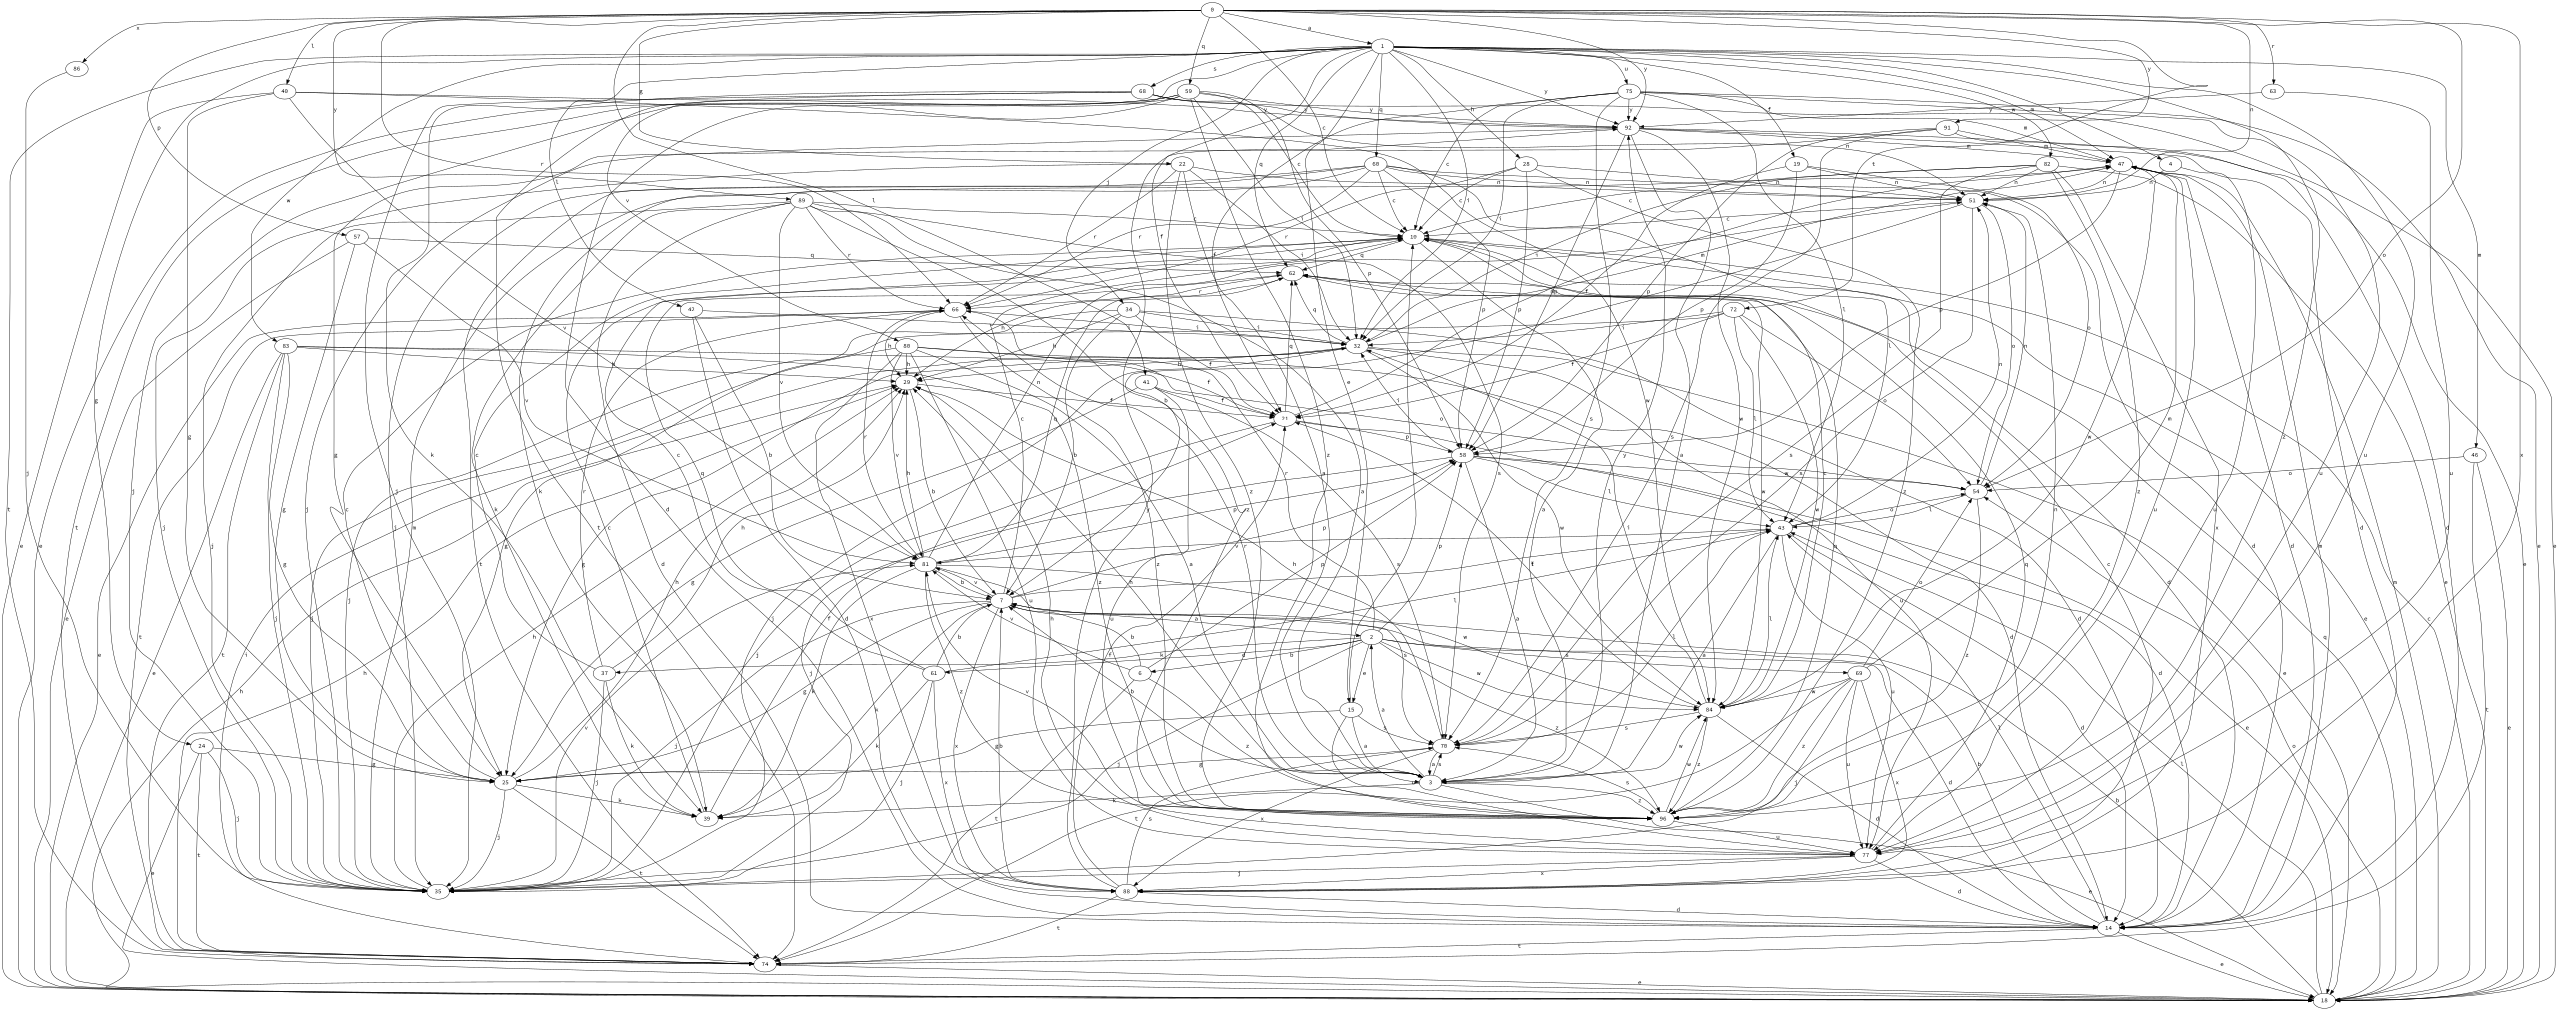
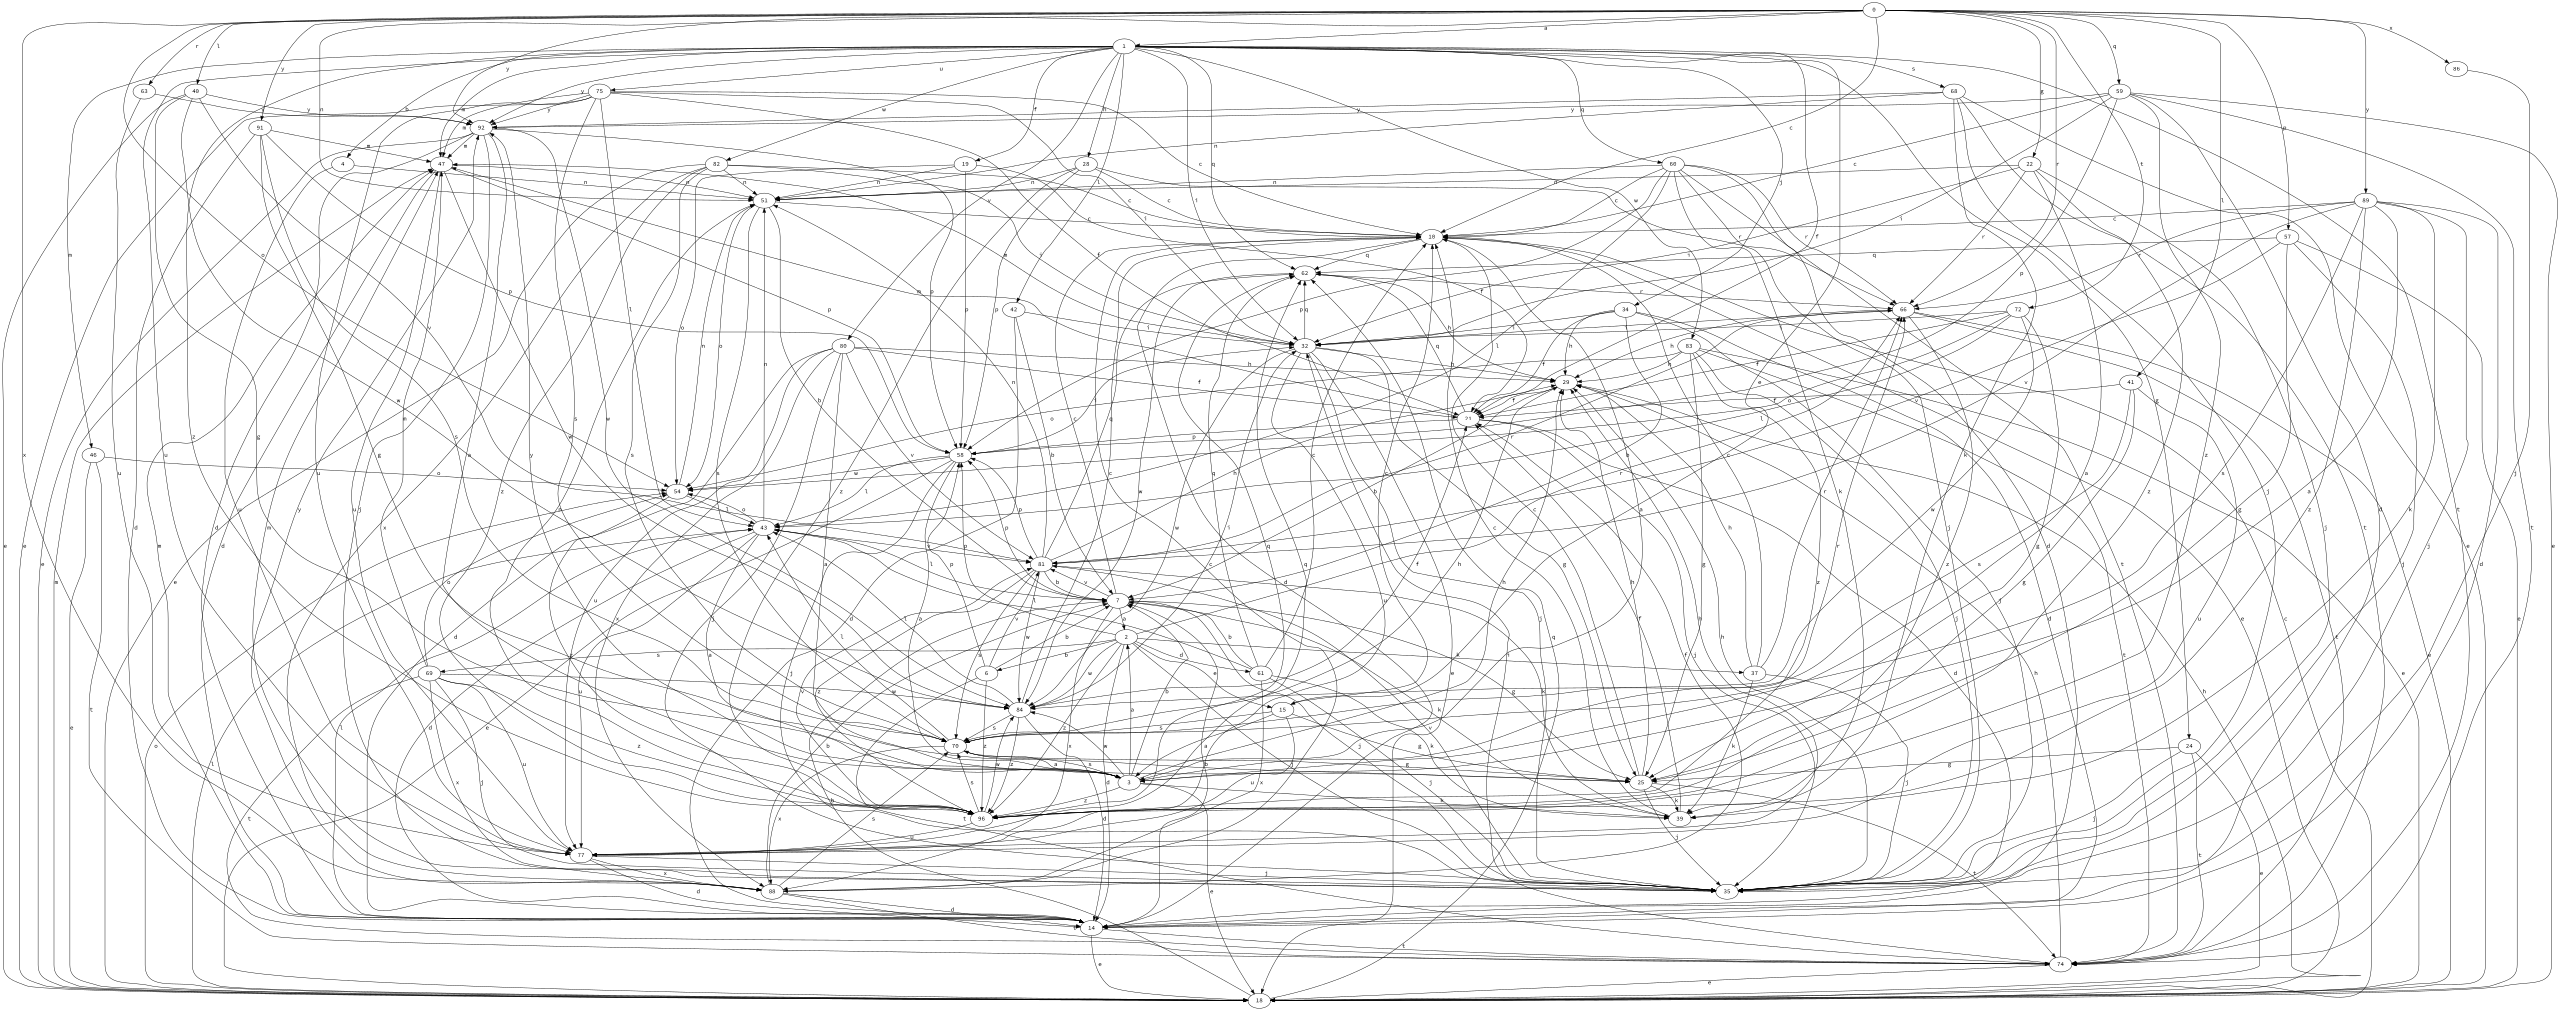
  strict digraph {
    fontname="Source Code Pro"
    node [fontname="Source Code Pro"]
    edge [fontname="Source Code Pro"]
    0
    1
    10
    22
    40
    41
    51
    54
    57
    59
    63
    66
    72
    86
    88
    89
    91
    92
    4
    15
    19
    21
    24
    28
    32
    34
    42
    46
    47
    60
    62
    68
    74
    75
    77
    80
    82
    83
    96
    14
    3
    18
    35
    84
    81
    25
    70
    7
    43
    58
    29
    39
    2
    6
    n55 [label=61]
    37
    69
    0 -> 1 [label=a]
    0 -> 10 [label=c]
    0 -> 22 [label=g]
    0 -> 40 [label=l]
    0 -> 41 [label=l]
    0 -> 51 [label=n]
    0 -> 54 [label=o]
    0 -> 57 [label=p]
    0 -> 59 [label=q]
    0 -> 63 [label=r]
    0 -> 66 [label=r]
    0 -> 72 [label=t]
    0 -> 86 [label=x]
    0 -> 88 [label=x]
    0 -> 89 [label=y]
    0 -> 91 [label=y]
    0 -> 92 [label=y]
    1 -> 92 [label=y]
    1 -> 4 [label=b]
    1 -> 15 [label=e]
    1 -> 19 [label=f]
    1 -> 21 [label=f]
    1 -> 24 [label=g]
    1 -> 28 [label=h]
    1 -> 32 [label=i]
    1 -> 34 [label=j]
    1 -> 42 [label=l]
    1 -> 46 [label=m]
    1 -> 47 [label=m]
    1 -> 60 [label=q]
    1 -> 62 [label=q]
    1 -> 68 [label=s]
    1 -> 74 [label=t]
    1 -> 75 [label=u]
    1 -> 77 [label=u]
    1 -> 80 [label=v]
    1 -> 82 [label=w]
    1 -> 83 [label=w]
    1 -> 96 [label=z]
    10 -> 62 [label=q]
    10 -> 14 [label=d]
    10 -> 3 [label=a]
    10 -> 18 [label=e]
    22 -> 51 [label=n]
    22 -> 66 [label=r]
    22 -> 32 [label=i]
    22 -> 96 [label=z]
    22 -> 3 [label=a]
    22 -> 35 [label=j]
    40 -> 92 [label=y]
    40 -> 18 [label=e]
    40 -> 84 [label=w]
    40 -> 81 [label=v]
    40 -> 25 [label=g]
    41 -> 21 [label=f]
    41 -> 77 [label=u]
    41 -> 25 [label=g]
    41 -> 70 [label=s]
    51 -> 10 [label=c]
    51 -> 54 [label=o]
    51 -> 70 [label=s]
    51 -> 7 [label=b]
    54 -> 51 [label=n]
    54 -> 96 [label=z]
    54 -> 43 [label=l]
    57 -> 62 [label=q]
    57 -> 18 [label=e]
-   59 -> 35 [label=j]
+   57 -> 35 [label=j]
    57 -> 81 [label=v]
    57 -> 25 [label=g]
    59 -> 10 [label=c]
    59 -> 92 [label=y]
    59 -> 32 [label=i]
    59 -> 74 [label=t]
    59 -> 96 [label=z]
    59 -> 14 [label=d]
    59 -> 18 [label=e]
    59 -> 58 [label=p]
    63 -> 92 [label=y]
    63 -> 77 [label=u]
    66 -> 32 [label=i]
    66 -> 74 [label=t]
    66 -> 96 [label=z]
    66 -> 18 [label=e]
    66 -> 29 [label=h]
    72 -> 54 [label=o]
    72 -> 21 [label=f]
    72 -> 32 [label=i]
    72 -> 84 [label=w]
    72 -> 25 [label=g]
    72 -> 43 [label=l]
    86 -> 35 [label=j]
    88 -> 10 [label=c]
    88 -> 92 [label=y]
    88 -> 21 [label=f]
    88 -> 74 [label=t]
    88 -> 14 [label=d]
    88 -> 70 [label=s]
    88 -> 7 [label=b]
    89 -> 10 [label=c]
    89 -> 66 [label=r]
    89 -> 96 [label=z]
    89 -> 14 [label=d]
    89 -> 3 [label=a]
    89 -> 35 [label=j]
    89 -> 81 [label=v]
    89 -> 70 [label=s]
    89 -> 39 [label=k]
    91 -> 47 [label=m]
    91 -> 14 [label=d]
    91 -> 25 [label=g]
    91 -> 70 [label=s]
    91 -> 58 [label=p]
    92 -> 47 [label=m]
    92 -> 14 [label=d]
    92 -> 3 [label=a]
    92 -> 18 [label=e]
    92 -> 35 [label=j]
    92 -> 84 [label=w]
    92 -> 58 [label=p]
    4 -> 51 [label=n]
    4 -> 77 [label=u]
    15 -> 10 [label=c]
    15 -> 77 [label=u]
    15 -> 3 [label=a]
    15 -> 25 [label=g]
    15 -> 70 [label=s]
    19 -> 51 [label=n]
    19 -> 54 [label=o]
    19 -> 21 [label=f]
    19 -> 58 [label=p]
    21 -> 47 [label=m]
    21 -> 62 [label=q]
    21 -> 14 [label=d]
    21 -> 35 [label=j]
    21 -> 58 [label=p]
    24 -> 74 [label=t]
    24 -> 18 [label=e]
    24 -> 35 [label=j]
    24 -> 25 [label=g]
    28 -> 10 [label=c]
    28 -> 51 [label=n]
    28 -> 66 [label=r]
    28 -> 96 [label=z]
    28 -> 58 [label=p]
    32 -> 47 [label=m]
    32 -> 62 [label=q]
    32 -> 77 [label=u]
    32 -> 18 [label=e]
    32 -> 35 [label=j]
    32 -> 84 [label=w]
    32 -> 25 [label=g]
    32 -> 29 [label=h]
    34 -> 21 [label=f]
    34 -> 32 [label=i]
    34 -> 14 [label=d]
    34 -> 35 [label=j]
    34 -> 7 [label=b]
    34 -> 29 [label=h]
    42 -> 32 [label=i]
    42 -> 14 [label=d]
    42 -> 7 [label=b]
    46 -> 54 [label=o]
    46 -> 74 [label=t]
    46 -> 18 [label=e]
    47 -> 51 [label=n]
    47 -> 77 [label=u]
    47 -> 14 [label=d]
    47 -> 84 [label=w]
    47 -> 58 [label=p]
    60 -> 10 [label=c]
    60 -> 51 [label=n]
    60 -> 66 [label=r]
    60 -> 74 [label=t]
    60 -> 14 [label=d]
    60 -> 35 [label=j]
    60 -> 43 [label=l]
    60 -> 58 [label=p]
    60 -> 39 [label=k]
    62 -> 66 [label=r]
    62 -> 84 [label=w]
    62 -> 29 [label=h]
    68 -> 51 [label=n]
    68 -> 92 [label=y]
    68 -> 74 [label=t]
    68 -> 18 [label=e]
    68 -> 35 [label=j]
    68 -> 39 [label=k]
    74 -> 32 [label=i]
    74 -> 18 [label=e]
    74 -> 29 [label=h]
    75 -> 10 [label=c]
    75 -> 92 [label=y]
    75 -> 21 [label=f]
    75 -> 32 [label=i]
    75 -> 47 [label=m]
    75 -> 77 [label=u]
    75 -> 18 [label=e]
    75 -> 70 [label=s]
    75 -> 43 [label=l]
    77 -> 88 [label=x]
    77 -> 62 [label=q]
    77 -> 14 [label=d]
    77 -> 35 [label=j]
    77 -> 29 [label=h]
    80 -> 88 [label=x]
    80 -> 21 [label=f]
    80 -> 77 [label=u]
    80 -> 14 [label=d]
    80 -> 3 [label=a]
    80 -> 35 [label=j]
    80 -> 81 [label=v]
    80 -> 29 [label=h]
    82 -> 10 [label=c]
    82 -> 51 [label=n]
    82 -> 88 [label=x]
    82 -> 32 [label=i]
    82 -> 96 [label=z]
    82 -> 18 [label=e]
    82 -> 70 [label=s]
    83 -> 54 [label=o]
    83 -> 74 [label=t]
    83 -> 96 [label=z]
    83 -> 18 [label=e]
    83 -> 35 [label=j]
    83 -> 25 [label=g]
    83 -> 29 [label=h]
    96 -> 51 [label=n]
    96 -> 62 [label=q]
    96 -> 77 [label=u]
    96 -> 84 [label=w]
    96 -> 81 [label=v]
    96 -> 70 [label=s]
    14 -> 47 [label=m]
    14 -> 74 [label=t]
    14 -> 18 [label=e]
    14 -> 7 [label=b]
    14 -> 43 [label=l]
    3 -> 66 [label=r]
    3 -> 92 [label=y]
    3 -> 96 [label=z]
    3 -> 18 [label=e]
    3 -> 84 [label=w]
    3 -> 70 [label=s]
    3 -> 7 [label=b]
    3 -> 29 [label=h]
    3 -> 39 [label=k]
    3 -> 2 [label=a]
    18 -> 10 [label=c]
    18 -> 54 [label=o]
    18 -> 47 [label=m]
    18 -> 62 [label=q]
    18 -> 7 [label=b]
    18 -> 43 [label=l]
    18 -> 29 [label=h]
    35 -> 47 [label=m]
    35 -> 81 [label=v]
    35 -> 29 [label=h]
    84 -> 10 [label=c]
    84 -> 21 [label=f]
    84 -> 32 [label=i]
    84 -> 96 [label=z]
    84 -> 14 [label=d]
    84 -> 70 [label=s]
    84 -> 43 [label=l]
    81 -> 51 [label=n]
    81 -> 66 [label=r]
    81 -> 62 [label=q]
    81 -> 96 [label=z]
    81 -> 84 [label=w]
    81 -> 70 [label=s]
    81 -> 7 [label=b]
    81 -> 58 [label=p]
    81 -> 29 [label=h]
    81 -> 39 [label=k]
    25 -> 10 [label=c]
    25 -> 74 [label=t]
    25 -> 35 [label=j]
    25 -> 29 [label=h]
    25 -> 39 [label=k]
    70 -> 88 [label=x]
    70 -> 3 [label=a]
    70 -> 25 [label=g]
    70 -> 43 [label=l]
    70 -> 29 [label=h]
    7 -> 10 [label=c]
    7 -> 88 [label=x]
    7 -> 35 [label=j]
    7 -> 81 [label=v]
    7 -> 25 [label=g]
    7 -> 43 [label=l]
    7 -> 58 [label=p]
    7 -> 39 [label=k]
    7 -> 2 [label=a]
    43 -> 51 [label=n]
    43 -> 54 [label=o]
    43 -> 77 [label=u]
    43 -> 14 [label=d]
    43 -> 3 [label=a]
    43 -> 81 [label=v]
    58 -> 54 [label=w]
    58 -> 32 [label=i]
    58 -> 3 [label=a]
    58 -> 18 [label=e]
    58 -> 35 [label=j]
    58 -> 43 [label=l]
    29 -> 21 [label=f]
    29 -> 7 [label=b]
    39 -> 10 [label=c]
    39 -> 21 [label=f]
    2 -> 66 [label=r]
    2 -> 15 [label=e]
    2 -> 96 [label=z]
    2 -> 14 [label=d]
    2 -> 35 [label=j]
    2 -> 84 [label=w]
    2 -> 58 [label=p]
    2 -> 6 [label=b]
    2 -> n55 [label=d]
    2 -> 37 [label=k]
    2 -> 69 [label=s]
    6 -> 74 [label=t]
    6 -> 96 [label=z]
    6 -> 81 [label=v]
    6 -> 7 [label=b]
    6 -> 58 [label=p]
    n55 -> 10 [label=c]
    n55 -> 88 [label=x]
    n55 -> 62 [label=q]
    n55 -> 35 [label=j]
    n55 -> 7 [label=b]
    n55 -> 43 [label=l]
    n55 -> 39 [label=k]
    37 -> 10 [label=c]
    37 -> 66 [label=r]
    37 -> 35 [label=j]
    37 -> 29 [label=h]
    37 -> 39 [label=k]
    69 -> 54 [label=o]
    69 -> 88 [label=x]
    69 -> 47 [label=m]
    69 -> 74 [label=t]
    69 -> 77 [label=u]
    69 -> 96 [label=z]
    69 -> 35 [label=j]
    69 -> 84 [label=w]
  }
